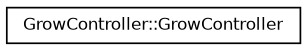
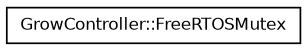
  digraph {
    rankdir=LR
-   n1 [color=black fillcolor=white fontname=Helvetica fontsize=10 height=0.2 label="GrowController::GrowController" shape=record style=filled width=0.4]
+   n1 [color=black fillcolor=white fontname=Helvetica fontsize=10 height=0.2 label="GrowController::FreeRTOSMutex" shape=record style=filled width=0.4]
  }
